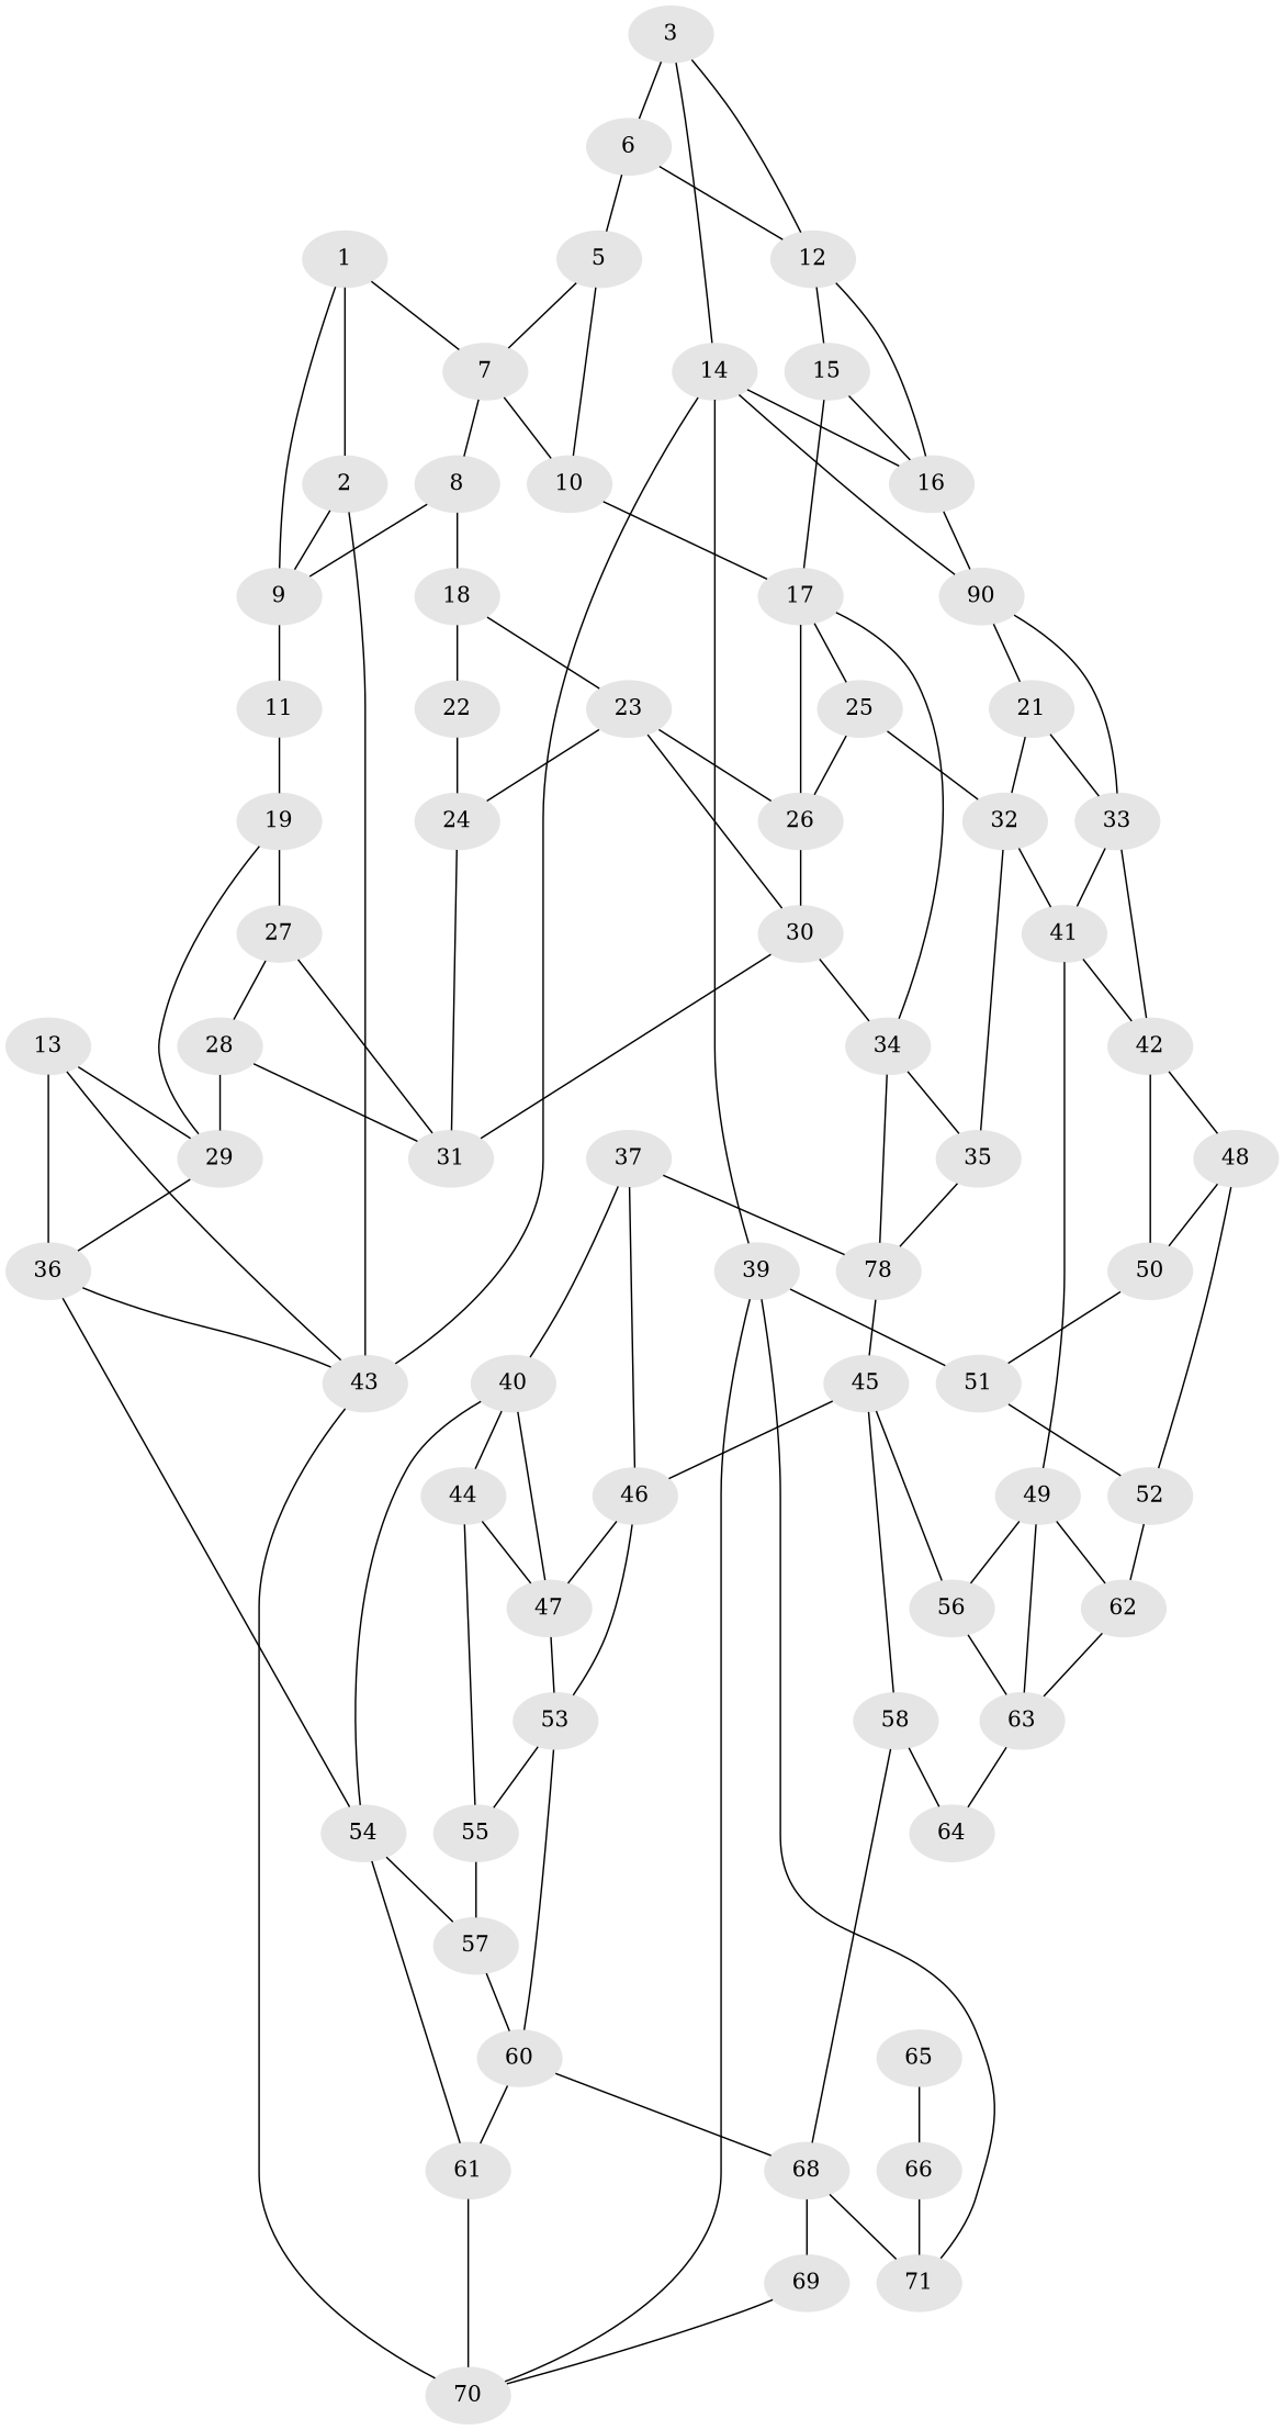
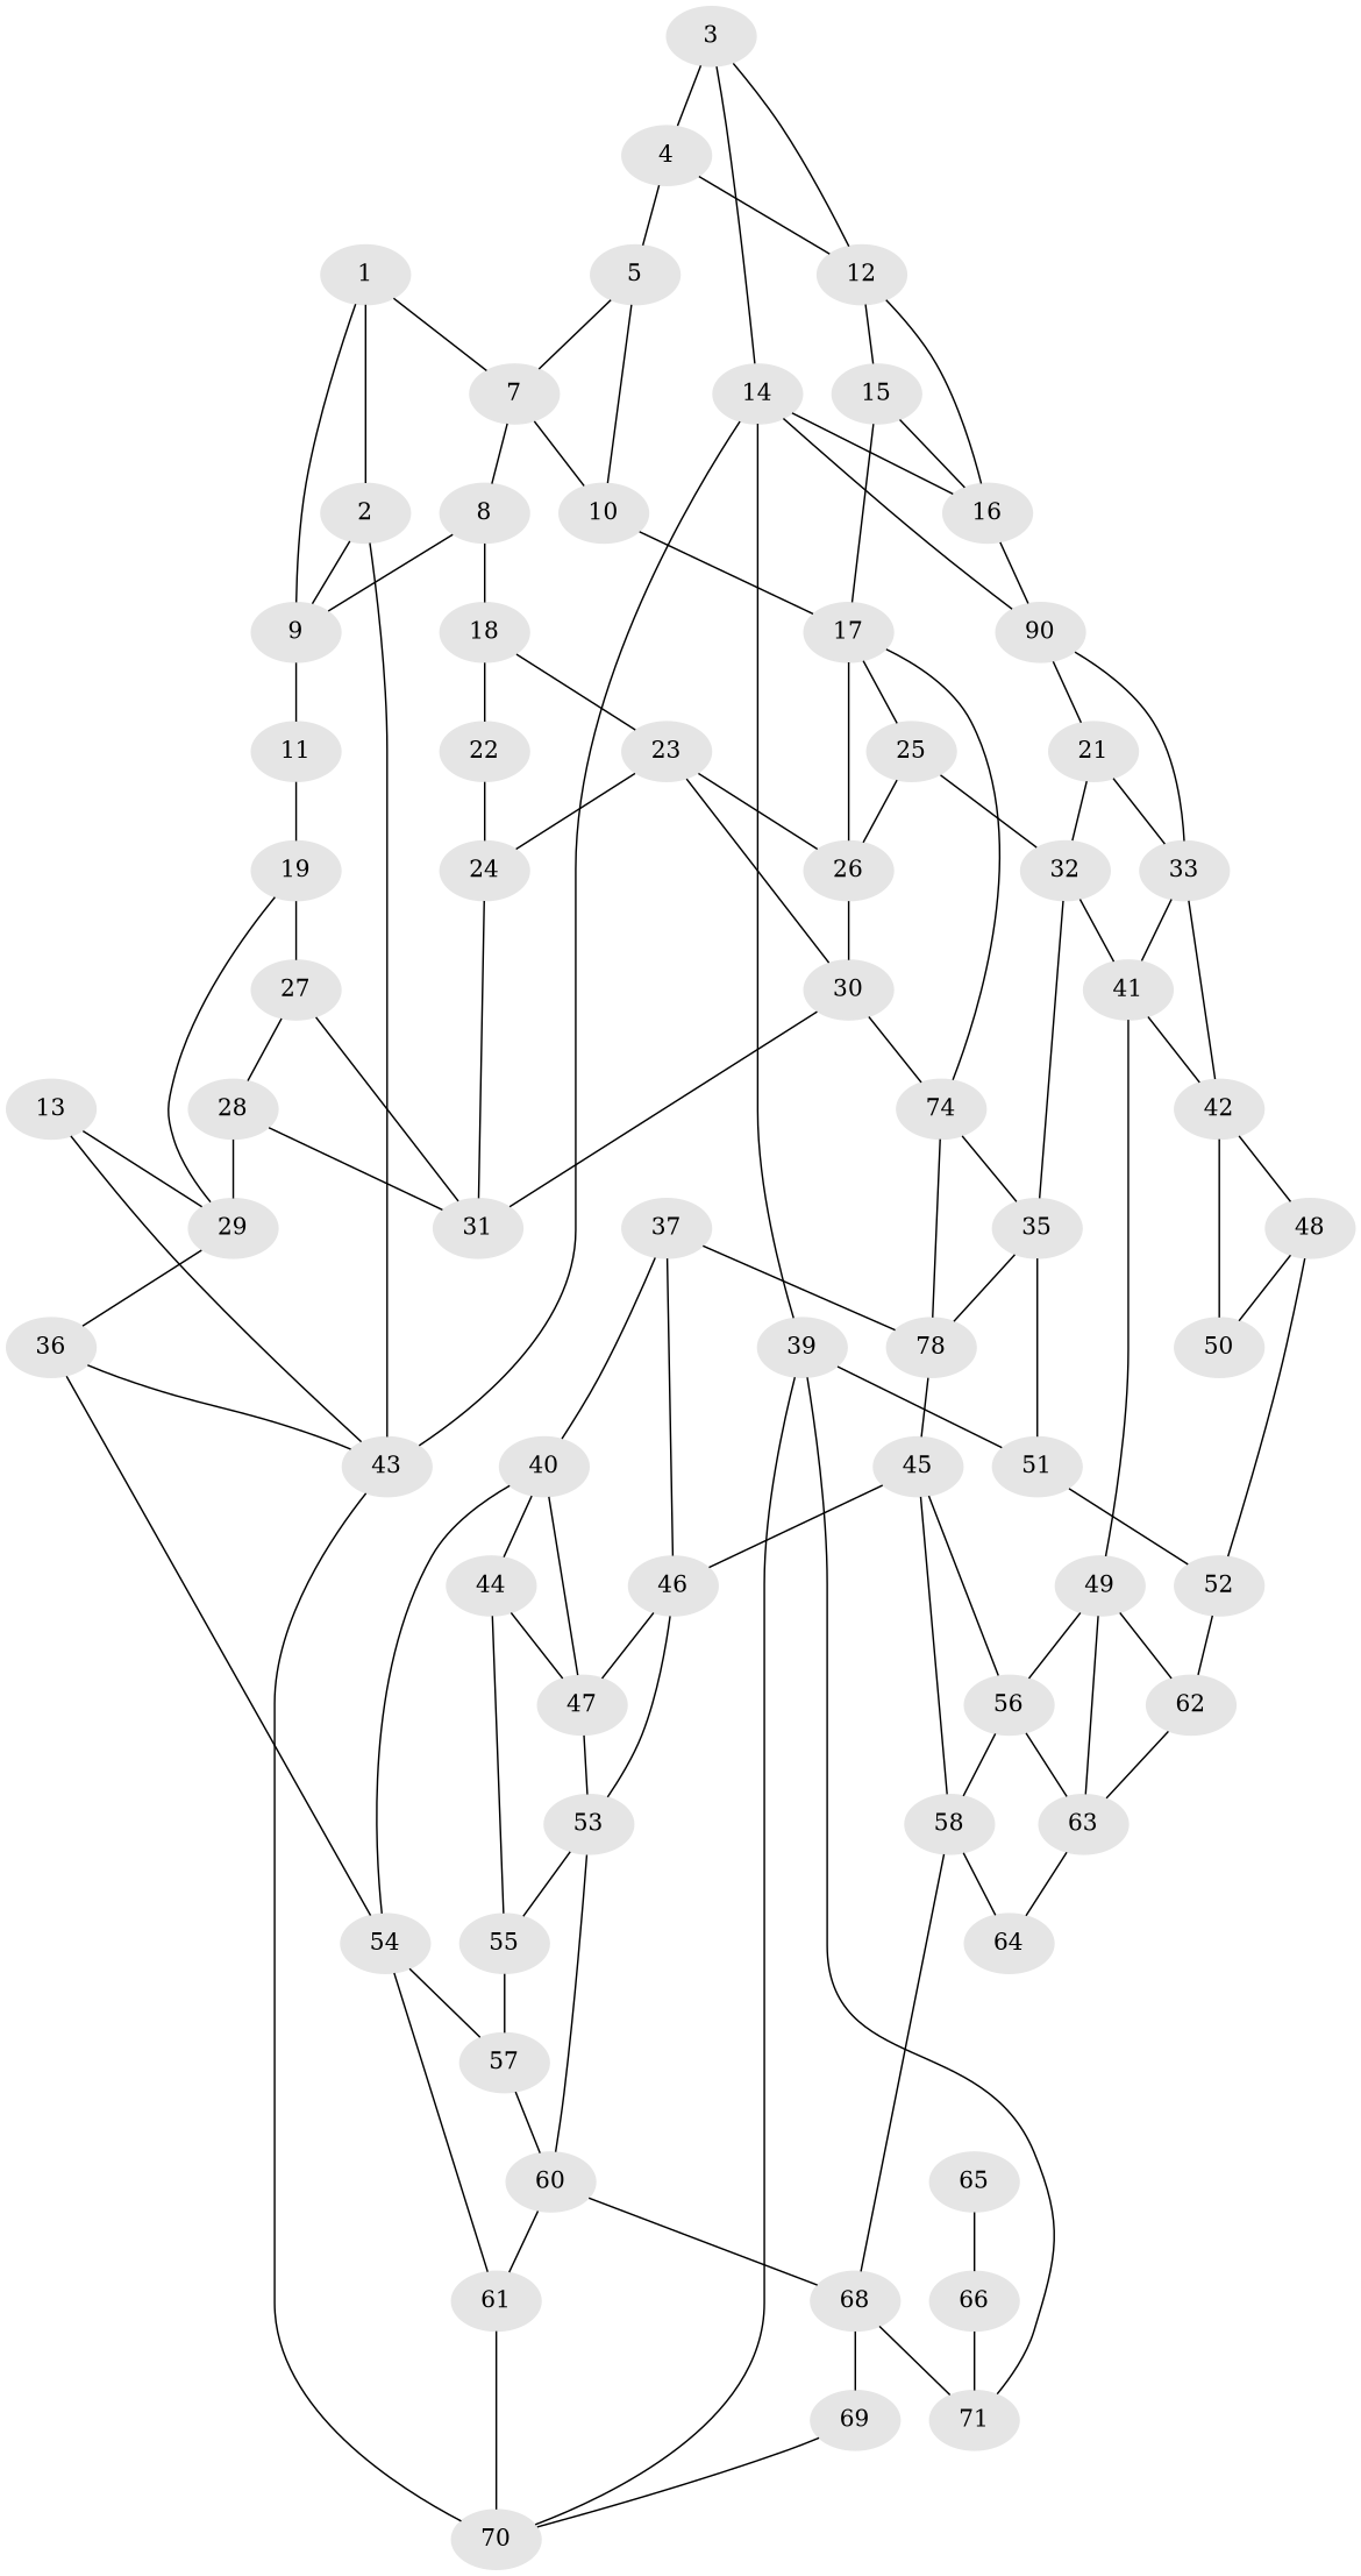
  graph {
    node [color=gray90 style=filled]
    edge [weight=1.0]
    1
    2
    7
    9
    43
    10
    8
    11
    70
    3
-   4 [label=6]
+   4
    12
    14
    5
    15
    16
    n17 [label=90]
    39
    17
    19
    13
    29
    36
    18
    22
    23
    25
    26
-   34
+   34 [label=74]
    27
    54
    21
    33
    51
    71
    32
    30
    24
    31
    28
    41
    42
    35
    n44 [label=78]
    37
    40
    46
    49
    48
    50
    45
    57
    61
    44
    47
    53
    56
    58
    52
    55
    62
    63
    64
    68
    60
    69
    65
    66
    1 -- 2
    1 -- 7
    1 -- 9
    2 -- 9
    2 -- 43
    7 -- 10
    7 -- 8
    9 -- 11
    43 -- 70 [weight=2.0]
    10 -- 17
    8 -- 9
    8 -- 18
    11 -- 19 [weight=2.0]
    3 -- 4 [weight=2.0]
    3 -- 12
    3 -- 14
    4 -- 12
    4 -- 5 [weight=2.0]
    12 -- 15
    12 -- 16
    14 -- 43
    14 -- 16
    14 -- n17
    14 -- 39
    5 -- 7
    5 -- 10
    15 -- 16
    15 -- 17
    16 -- n17
    n17 -- 21
    n17 -- 33
    39 -- 70
    39 -- 51
    39 -- 71
    17 -- 25
    17 -- 26
    17 -- 34
    19 -- 29
    19 -- 27
    13 -- 43
    13 -- 29
-   13 -- 36
    29 -- 36
    36 -- 43
    36 -- 54
    18 -- 22 [weight=2.0]
    18 -- 23
    22 -- 24 [weight=2.0]
    23 -- 26
    23 -- 30
    23 -- 24
    25 -- 26
    25 -- 32
    26 -- 30
    34 -- 35
    34 -- n44
    27 -- 31 [weight=2.0]
    27 -- 28
    54 -- 57
    54 -- 61
    21 -- 33
    21 -- 32
    33 -- 41
    33 -- 42
    51 -- 52
    32 -- 41
    32 -- 35
    30 -- 34
    30 -- 31
    24 -- 31
    28 -- 29
    28 -- 31
    41 -- 42
    41 -- 49
    42 -- 48
    42 -- 50
    35 -- n44
    n44 -- 45
    37 -- n44
    37 -- 40
    37 -- 46
    40 -- 54
    40 -- 44
    40 -- 47
    46 -- 47
    46 -- 53
    49 -- 56
    49 -- 62
    49 -- 63
    48 -- 50
    48 -- 52
-   50 -- 51 [weight=2.0]
+   35 -- 51 [weight=2.0]
    45 -- 46
    45 -- 56
    45 -- 58
    57 -- 60
    61 -- 70
    44 -- 47
    44 -- 55
    47 -- 53
    53 -- 55
    53 -- 60
+   56 -- 58
    56 -- 63
    58 -- 64
    58 -- 68
    52 -- 62
    55 -- 57 [weight=2.0]
    62 -- 63
    63 -- 64
    68 -- 71
    68 -- 69
    60 -- 61
    60 -- 68
    69 -- 70
    65 -- 66
    66 -- 71
  }
